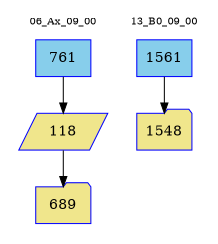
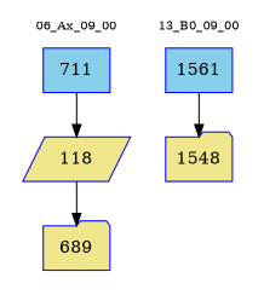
  digraph {
    node [color=blue fillcolor=khaki shape=box style=filled]
    edge [color=black]
-   n1 [fillcolor=skyblue label=761]
+   n1 [fillcolor=skyblue label=711]
    n2 [label=118 shape=parallelogram]
    n3 [label=689 shape=folder]
    n4 [fillcolor=skyblue label=1561]
    n5 [label=1548 shape=folder]
    subgraph cluster_1 {
      color=white
      fontsize=10
      label="06_Ax_09_00"
      n1
      n2
      n3
    }
    subgraph cluster_2 {
      color=white
      fontsize=10
      label="13_B0_09_00"
      n4
      n5
    }
    n1 -> n2
    n2 -> n3
    n4 -> n5
  }
